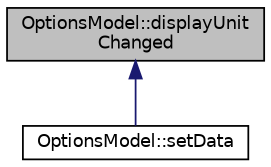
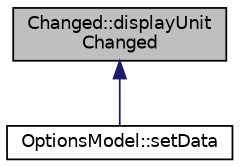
  digraph {
    rankdir=TB
    node [color=black fontname=Helvetica fontsize=10 shape=record style=filled]
-   n1 [fillcolor=grey75 fontcolor=black height=0.2 label="OptionsModel::displayUnit\lChanged" width=0.4]
+   n1 [fillcolor=grey75 fontcolor=black height=0.2 label="Changed::displayUnit\lChanged" width=0.4]
    n2 [fillcolor=white height=0.2 label="OptionsModel::setData" width=0.4]
    n1 -> n2 [color=midnightblue dir=back fontname=Helvetica fontsize=10 labelfontname=Helvetica labelfontsize=10 style=solid]
  }
